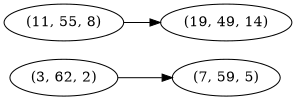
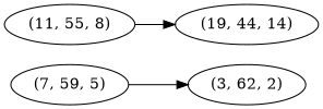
  digraph {
    rankdir=LR
    "(3, 62, 2)"
    "(7, 59, 5)"
    "(11, 55, 8)"
-   "(19, 44, 14)" [label="(19, 49, 14)"]
-   "(3, 62, 2)" -> "(7, 59, 5)"
+   "(19, 44, 14)"
+   "(7, 59, 5)" -> "(3, 62, 2)"
    "(11, 55, 8)" -> "(19, 44, 14)"
  }
